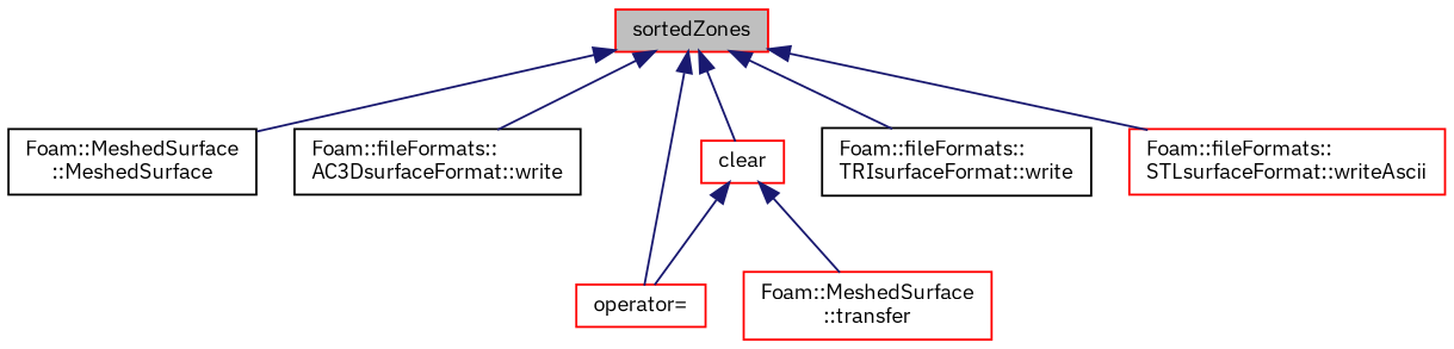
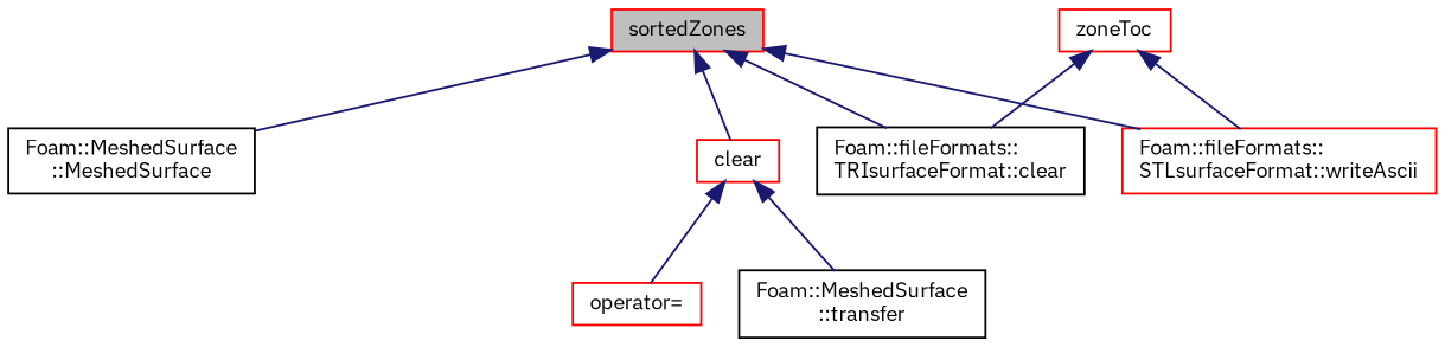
  digraph {
    fontname="IBM Plex Sans"
    rankdir=TB
    node [color=red fontname="IBM Plex Sans" fontsize=10 shape=record]
    edge [color=midnightblue dir=back fontname="IBM Plex Sans" fontsize=10 labelfontname=Helvetica labelfontsize=10 style=solid]
    n1 [fillcolor=grey75 fontcolor=black height=0.2 label=sortedZones style=filled width=0.4]
    n2 [height=0.2 label=clear width=0.4]
    n3 [height=0.2 label="operator=" width=0.4]
-   n4 [color=black height=0.2 label="Foam::fileFormats::\lTRIsurfaceFormat::write" width=0.4]
+   n4 [color=black height=0.2 label="Foam::fileFormats::\lTRIsurfaceFormat::clear" width=0.4]
    n5 [height=0.2 label="Foam::fileFormats::\lSTLsurfaceFormat::writeAscii" width=0.4]
    n6 [color=black height=0.2 label="Foam::MeshedSurface\l::MeshedSurface" width=0.4]
-   n7 [color=black height=0.2 label="Foam::fileFormats::\lAC3DsurfaceFormat::write" width=0.4]
-   n8 [height=0.2 label="Foam::MeshedSurface\l::transfer" width=0.4]
+   n8 [color=black height=0.2 label="Foam::MeshedSurface\l::transfer" width=0.4]
+   n9 [height=0.2 label=zoneToc width=0.4]
    n1 -> n2
-   n1 -> n3
    n1 -> n4
    n1 -> n5
    n1 -> n6
-   n1 -> n7
    n2 -> n3
    n2 -> n8
+   n9 -> n4
+   n9 -> n5
  }
